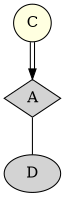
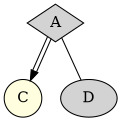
  digraph {
    node [fillcolor=lightgrey style=filled]
    A [shape=diamond]
    C [fillcolor=lightyellow shape=circle]
    D
-   C -> A [color="black:invis:black"]
+   A -> C [color="black:invis:black"]
    A -> D [arrowhead=none penwidth=1]
  }
